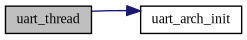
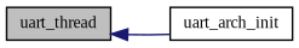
  digraph {
    rankdir=LR
    fontname="Liberation Serif"
    node [color=black fontname="Liberation Serif" fontsize=10 shape=record style=filled]
    n1 [fillcolor=grey75 fontcolor=black height=0.2 label=uart_thread width=0.4]
    n2 [fillcolor=white height=0.2 label=uart_arch_init width=0.4]
-   n2 -> n1 [color=midnightblue dir=back fontname="Liberation Serif" fontsize=10 labelfontname=FreeSans labelfontsize=10 style=solid]
+   n1 -> n2 [color=midnightblue dir=back fontname="Liberation Serif" fontsize=10 labelfontname=FreeSans labelfontsize=10 style=solid]
  }
